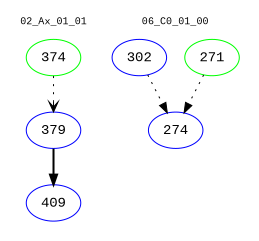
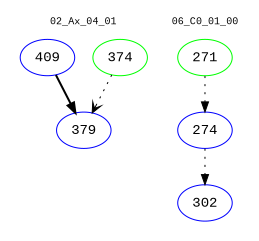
  digraph {
    fontname="Liberation Mono"
    node [color=blue fontname="Liberation Mono"]
    edge [arrowhead=normal color=black fontname="Liberation Mono" style=dotted]
    n1 [color=green label=374]
    n2 [label=379]
    n3 [label=409]
    n4 [color=green label=271]
    n5 [label=274]
    n6 [label=302]
    subgraph cluster_1 {
      color=white
      fontsize=10
-     label="02_Ax_01_01"
+     label="02_Ax_04_01"
      n1
      n2
      n3
    }
    subgraph cluster_2 {
      color=white
      fontsize=10
      label="06_C0_01_00"
      n4
      n5
      n6
    }
    n1 -> n2 [arrowhead=vee]
-   n2 -> n3 [style=bold]
+   n3 -> n2 [style=bold]
    n4 -> n5
-   n6 -> n5
+   n5 -> n6
  }
